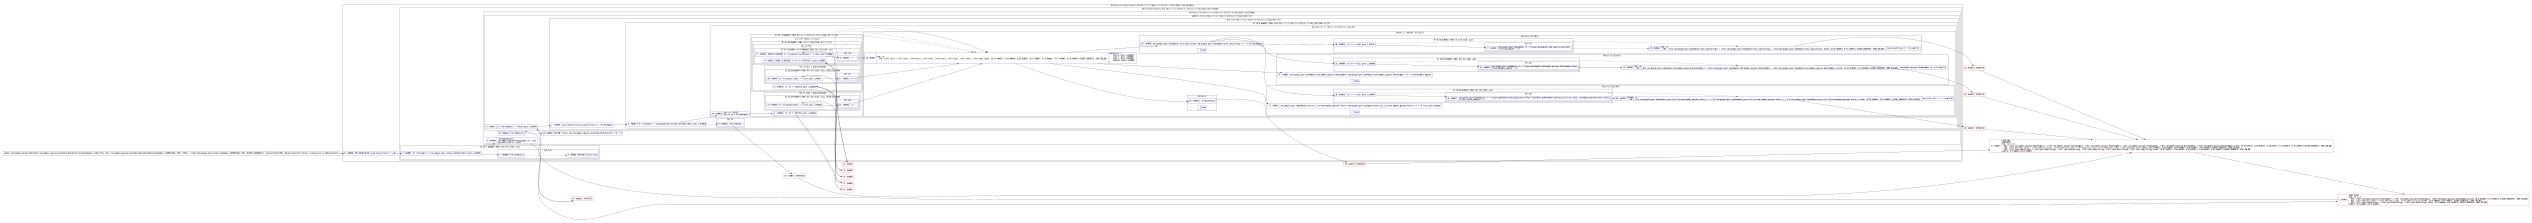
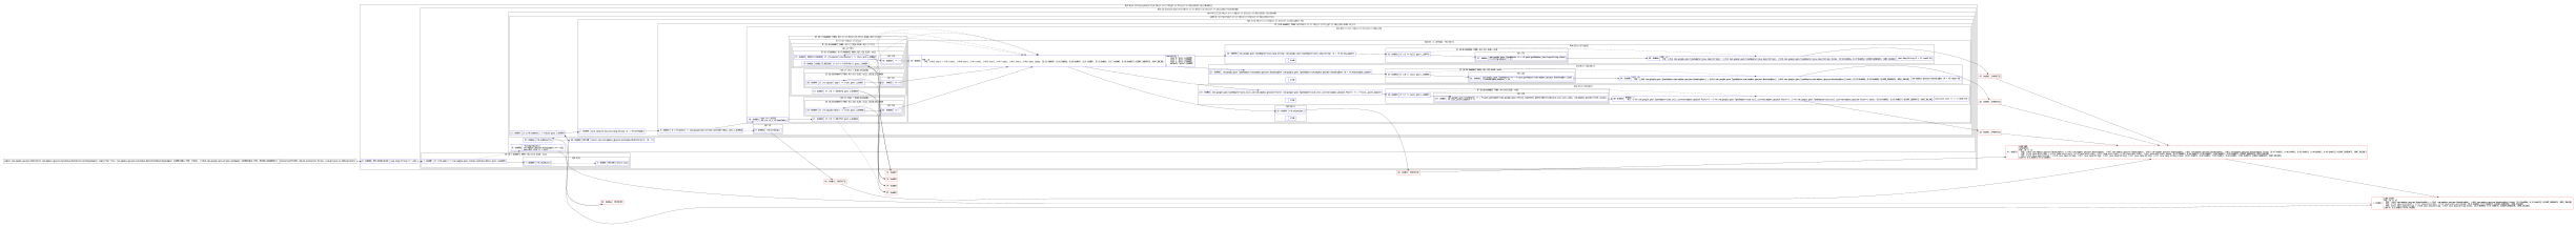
  digraph {
    fontname="Roboto Mono"
    rankdir=LR
    node [color=blue fontname="Roboto Mono" shape=record]
    edge [fontname="Roboto Mono"]
    n1 [label="{2\:\ 0x0009|r10.nextNull()\l}"]
    n2 [label="{3\:\ 0x000c|RETURN\l|return null\l}"]
    n3 [label="{1\:\ 0x0007|if (r10.peek() == com.google.gson.stream.JsonToken.NULL) goto L_0x0009\l}"]
    n4 [label="{18\:\ 0x0047|r4 = 2\l}"]
    n5 [label="{15\:\ 0x003c|ADDED_TO_REGION\l|if (r5 == 1871919611) goto L_0x003f\l}"]
    n6 [label="{17\:\ 0x0045|ADDED_TO_REGION\l|if (r3.equals(\"coordinates\") == true) goto L_0x0047\l}"]
    n7 [label="{21\:\ 0x0051|r4 = 0\l}"]
    n8 [label="{20\:\ 0x004f|if (r3.equals(\"type\") == true) goto L_0x0051\l}"]
    n9 [label="{13\:\ 0x0037|if (r5 != 3575610) goto L_0x0039\l}"]
    n10 [label="{24\:\ 0x005b|r4 = 1\l}"]
    n11 [label="{23\:\ 0x0059|if (r3.equals(\"bbox\") == true) goto L_0x005b\l}"]
    n12 [label="{11\:\ 0x0032|if (r5 != 3017257) goto L_0x0034\l}"]
    n13 [label="{37\:\ 0x009c|com.google.gson.TypeAdapter r2 = r9.gson.getAdapter(java.lang.String.class)\lr9.string_adapter = r2\l}"]
    n14 [label="{36\:\ 0x009a|if (r2 == null) goto L_0x079c\l}"]
    n15 [label="{35\:\ 0x0098|com.google.gson.TypeAdapter\<java.lang.String\> com.google.gson.TypeAdapter\<java.lang.String\> r2 = r9.string_adapter\l}"]
    n16 [label="{38\:\ 0x00a6|PHI: r2 \l  PHI: (r2v4 com.google.gson.TypeAdapter\<java.lang.String\>) = (r2v3 com.google.gson.TypeAdapter\<java.lang.String\>), (r2v8 com.google.gson.TypeAdapter\<java.lang.String\>) binds: [B:36:0x009a, B:37:0x009c] A[DONT_GENERATE, DONT_INLINE]\l|java.lang.String r2 = r2.read(r10)\l}"]
    n17 [label="{|break\l}"]
    n18 [label="{33\:\ 0x0086|com.google.gson.TypeAdapter r0 = r9.gson.getAdapter(com.mapbox.geojson.BoundingBox.class)\lr9.boundingBox_adapter = r0\l}"]
    n19 [label="{32\:\ 0x0084|if (r0 == null) goto L_0x0086\l}"]
    n20 [label="{31\:\ 0x0082|com.google.gson.TypeAdapter\<com.mapbox.geojson.BoundingBox\> com.google.gson.TypeAdapter\<com.mapbox.geojson.BoundingBox\> r0 = r9.boundingBox_adapter\l}"]
    n21 [label="{34\:\ 0x0090|PHI: r0 \l  PHI: (r0v5 com.google.gson.TypeAdapter\<com.mapbox.geojson.BoundingBox\>) = (r0v4 com.google.gson.TypeAdapter\<com.mapbox.geojson.BoundingBox\>), (r0v9 com.google.gson.TypeAdapter\<com.mapbox.geojson.BoundingBox\>) binds: [B:32:0x0084, B:33:0x0086] A[DONT_GENERATE, DONT_INLINE]\l|com.mapbox.geojson.BoundingBox r0 = r0.read(r10)\l}"]
    n22 [label="{|break\l}"]
    n23 [label="{29\:\ 0x0067|com.google.gson.TypeAdapter r1 = r9.gson.getAdapter(com.google.gson.reflect.TypeToken.getParameterized(java.util.List.class, com.mapbox.geojson.Point.class))\lr9.list__point_adapter = r1\l}"]
    n24 [label="{28\:\ 0x0065|if (r1 == null) goto L_0x0067\l}"]
    n25 [label="{27\:\ 0x0063|com.google.gson.TypeAdapter\<java.util.List\<com.mapbox.geojson.Point\>\> com.google.gson.TypeAdapter\<java.util.List\<com.mapbox.geojson.Point\>\> r1 = r9.list__point_adapter\l}"]
    n26 [label="{30\:\ 0x007b|METHOD: r1 \l  PHI: (r1v5 com.google.gson.TypeAdapter\<java.util.List\<com.mapbox.geojson.Point\>\>) = (r1v4 com.google.gson.TypeAdapter\<java.util.List\<com.mapbox.geojson.Point\>\>), (r1v9 com.google.gson.TypeAdapter\<java.util.List\<com.mapbox.geojson.Point\>\>) binds: [B:28:0x0065, B:29:0x0067] A[DONT_GENERATE, DONT_INLINE]\l|java.util.List r1 = r1.read(r10)\l}"]
    n27 [label="{|break\l}"]
    n28 [label="{26\:\ 0x005f|r10.skipValue()\l}"]
    n29 [label="{|break\l}"]
    n30 [label="{25\:\ 0x005c|PHI: r4 \l  PHI: (r4v2 char) = (r4v1 char), (r4v4 char), (r4v1 char), (r4v5 char), (r4v1 char), (r4v1 char), (r4v6 char) binds: [B:23:0x0059, B:24:0x005b, B:20:0x004f, B:21:0x0051, B:15:0x003c, B:17:0x0045, B:18:0x0047] A[DONT_GENERATE, DONT_INLINE]\l|switch(r4) \{\l    case 0: goto L_0x0098;\l    case 1: goto L_0x0082;\l    case 2: goto L_0x0063;\l    default: goto L_0x005f;\l\}\l}"]
    n31 [label="{10\:\ 0x0028|char r4 = 65535\lint int r5 = r3.hashCode()\l}"]
    n32 [label="{9\:\ 0x0024|r10.nextNull()\l}"]
    n33 [label="{8\:\ 0x0022|if (r10.peek() != com.google.gson.stream.JsonToken.NULL) goto L_0x0028\l}"]
    n34 [label="{7\:\ 0x0018|java.lang.String java.lang.String r3 = r10.nextName()\l}"]
    n35 [label="{6\:\ 0x0016|if (r10.hasNext() != false) goto L_0x0018\l}"]
    n36 [label="{4\:\ 0x000d|r10.beginObject()\lcom.mapbox.geojson.BoundingBox r0 = null\ljava.util.List r1 = null\l}"]
    n37 [label="{39\:\ 0x00ae|r10.endObject()\l}"]
    n38 [label="{40\:\ 0x00b6|RETURN\l|return new com.mapbox.geojson.AutoValue_MultiPoint(r2, r0, r1)\l}"]
    n39 [label="{0\:\ 0x0000|MTH_ENTER_BLOCK\l|java.lang.String r2 = null\l}"]
    n40 [color=red label="{16\:\ 0x003f}"]
    n41 [color=red label="{14\:\ 0x0039}"]
    n42 [color=red label="{19\:\ 0x0049}"]
-   n43 [color=red label="{12\:\ 0x0034}"]
    n44 [color=red label="{22\:\ 0x0053}"]
    n45 [color=red label="{47\:\ 0x0012|SYNTHETIC\l}"]
    n46 [color=red label="{46\:\ 0x0012|SYNTHETIC\l}"]
    n47 [color=red label="{45\:\ 0x0012|SYNTHETIC\l}"]
    n48 [color=red label="{44\:\ 0x0012|SYNTHETIC\l}"]
    n49 [color=red label="{43\:\ 0x0012|SYNTHETIC\l}"]
    n50 [color=red label="{42\:\ 0x00ae|SYNTHETIC\l}"]
    n51 [color=red label="{5\:\ 0x0012|LOOP_START\lPHI: r0 r1 r2 \l  PHI: (r0v2 com.mapbox.geojson.BoundingBox) = (r0v1 com.mapbox.geojson.BoundingBox), (r0v3 com.mapbox.geojson.BoundingBox) binds: [B:4:0x000d, B:41:0x0012] A[DONT_GENERATE, DONT_INLINE]\l  PHI: (r1v2 java.util.List) = (r1v1 java.util.List), (r1v3 java.util.List) binds: [B:4:0x000d, B:41:0x0012] A[DONT_GENERATE, DONT_INLINE]\l  PHI: (r2v1 java.lang.String) = (r2v0 java.lang.String), (r2v2 java.lang.String) binds: [B:4:0x000d, B:41:0x0012] A[DONT_GENERATE, DONT_INLINE]\lLOOP:0: B:5:0x0012\-\>B:41:0x0012\l}"]
    n52 [color=red label="{41\:\ 0x0012|LOOP_END\lSYNTHETIC\lPHI: r0 r1 r2 \l  PHI: (r0v3 com.mapbox.geojson.BoundingBox) = (r0v2 com.mapbox.geojson.BoundingBox), (r0v7 com.mapbox.geojson.BoundingBox), (r0v2 com.mapbox.geojson.BoundingBox), (r0v2 com.mapbox.geojson.BoundingBox), (r0v2 com.mapbox.geojson.BoundingBox) binds: [B:47:0x0012, B:46:0x0012, B:45:0x0012, B:44:0x0012, B:43:0x0012] A[DONT_GENERATE, DONT_INLINE]\l  PHI: (r1v3 java.util.List) = (r1v2 java.util.List), (r1v2 java.util.List), (r1v7 java.util.List), (r1v2 java.util.List), (r1v2 java.util.List) binds: [B:47:0x0012, B:46:0x0012, B:45:0x0012, B:44:0x0012, B:43:0x0012] A[DONT_GENERATE, DONT_INLINE]\l  PHI: (r2v2 java.lang.String) = (r2v6 java.lang.String), (r2v1 java.lang.String), (r2v1 java.lang.String), (r2v1 java.lang.String), (r2v1 java.lang.String) binds: [B:47:0x0012, B:46:0x0012, B:45:0x0012, B:44:0x0012, B:43:0x0012] A[DONT_GENERATE, DONT_INLINE]\lLOOP:0: B:5:0x0012\-\>B:41:0x0012\l}"]
    n53 [label="{public com.mapbox.geojson.MultiPoint com.mapbox.geojson.AutoValue_MultiPoint.GsonTypeAdapter.read((r9v0 'this' com.mapbox.geojson.AutoValue_MultiPoint$GsonTypeAdapter A[IMMUTABLE_TYPE, THIS]), (r10v0 com.google.gson.stream.JsonReader A[IMMUTABLE_TYPE, METHOD_ARGUMENT]))  | Annotation[SYSTEM, dalvik.annotation.Throws, \{value=[java.io.IOException]\}]\l}" color=""]
    subgraph cluster_1 {
      label="R(2:0|(2:(2:2|3)|(4:4|(2:7|(3:10|(1:(1:(1:18))(1:(1:21)))(1:(1:24))|25)(1:9))|39|40)))"
      n39
      subgraph cluster_2 {
        label="R(2:(2:2|3)|(4:4|(2:7|(3:10|(1:(1:(1:18))(1:(1:21)))(1:(1:24))|25)(1:9))|39|40))"
        subgraph cluster_3 {
          label="IF [B:1:0x0007] THEN: R(2:2|3) ELSE: null"
          n3
          subgraph cluster_4 {
            label="R(2:2|3)"
            n1
            n2
          }
        }
        subgraph cluster_5 {
          label="R(4:4|(2:7|(3:10|(1:(1:(1:18))(1:(1:21)))(1:(1:24))|25)(1:9))|39|40)"
          n36
          n37
          n38
          subgraph cluster_6 {
            label="LOOP:0: (2:7|(3:10|(1:(1:(1:18))(1:(1:21)))(1:(1:24))|25)(1:9))"
            n35
            subgraph cluster_7 {
              label="R(2:7|(3:10|(1:(1:(1:18))(1:(1:21)))(1:(1:24))|25)(1:9))"
              n34
              subgraph cluster_8 {
                label="IF [B:8:0x0022] THEN: R(3:10|(1:(1:(1:18))(1:(1:21)))(1:(1:24))|25) ELSE: R(1:9)"
                n33
                subgraph cluster_9 {
                  label="R(3:10|(1:(1:(1:18))(1:(1:21)))(1:(1:24))|25)"
                  n31
                  subgraph cluster_10 {
                    label="IF [B:11:0x0032] THEN: R(1:(1:(1:18))(1:(1:21))) ELSE: R(1:(1:24))"
                    n12
                    subgraph cluster_11 {
                      label="R(1:(1:(1:18))(1:(1:21)))"
                      subgraph cluster_12 {
                        label="IF [B:13:0x0037] THEN: R(1:(1:18)) ELSE: R(1:(1:21))"
                        n9
                        subgraph cluster_13 {
                          label="R(1:(1:18))"
                          subgraph cluster_14 {
                            label="IF [B:15:0x003c, B:17:0x0045] THEN: R(1:18) ELSE: null"
                            n5
                            n6
                            subgraph cluster_15 {
                              label="R(1:18)"
                              n4
                            }
                          }
                        }
                        subgraph cluster_16 {
                          label="R(1:(1:21)) | ELSE_IF_CHAIN\l"
                          subgraph cluster_17 {
                            label="IF [B:20:0x004f] THEN: R(1:21) ELSE: null | ELSE_IF_CHAIN\l"
                            n8
                            subgraph cluster_18 {
                              label="R(1:21)"
                              n7
                            }
                          }
                        }
                      }
                    }
                    subgraph cluster_19 {
                      label="R(1:(1:24)) | ELSE_IF_CHAIN\l"
                      subgraph cluster_20 {
                        label="IF [B:23:0x0059] THEN: R(1:24) ELSE: null | ELSE_IF_CHAIN\l"
                        n11
                        subgraph cluster_21 {
                          label="R(1:24)"
                          n10
                        }
                      }
                    }
                  }
                  subgraph cluster_22 {
                    label="Switch: 3, default: R(2:26|1)"
                    n30
                    subgraph cluster_23 {
                      label="R(4:35|(1:37)|38|1)"
                      n15
                      n16
                      n17
                      subgraph cluster_24 {
                        label="IF [B:36:0x009a] THEN: R(1:37) ELSE: null"
                        n14
                        subgraph cluster_25 {
                          label="R(1:37)"
                          n13
                        }
                      }
                    }
                    subgraph cluster_26 {
                      label="R(4:31|(1:33)|34|1)"
                      n20
                      n21
                      n22
                      subgraph cluster_27 {
                        label="IF [B:32:0x0084] THEN: R(1:33) ELSE: null"
                        n19
                        subgraph cluster_28 {
                          label="R(1:33)"
                          n18
                        }
                      }
                    }
                    subgraph cluster_29 {
                      label="R(4:27|(1:29)|30|1)"
                      n25
                      n26
                      n27
                      subgraph cluster_30 {
                        label="IF [B:28:0x0065] THEN: R(1:29) ELSE: null"
                        n24
                        subgraph cluster_31 {
                          label="R(1:29)"
                          n23
                        }
                      }
                    }
                    subgraph cluster_32 {
                      label="R(2:26|1)"
                      n28
                      n29
                    }
                  }
                }
                subgraph cluster_33 {
                  label="R(1:9)"
                  n32
                }
              }
            }
          }
        }
      }
    }
    n1 -> n2
    n3 -> n1
    n3 -> n36 [style=dashed]
    n4 -> n30
    n5 -> n30 [style=dashed]
    n5 -> n40
    n6 -> n4
    n6 -> n30 [style=dashed]
    n7 -> n30
    n8 -> n7
    n8 -> n30 [style=dashed]
    n9 -> n41
    n9 -> n42 [style=dashed]
    n10 -> n30
    n11 -> n10
    n11 -> n30 [style=dashed]
-   n12 -> n43
    n12 -> n44 [style=dashed]
    n13 -> n16
    n14 -> n13
    n14 -> n16 [style=dashed]
    n15 -> n14
    n16 -> n45
    n18 -> n21
    n19 -> n18
    n19 -> n21 [style=dashed]
-   n15 -> n19
+   n20 -> n19
    n21 -> n46
    n23 -> n26
    n24 -> n23
    n24 -> n26 [style=dashed]
-   n15 -> n24
+   n25 -> n24
    n26 -> n47
    n28 -> n48
    n30 -> n15
    n30 -> n20
    n30 -> n25
    n30 -> n28
    n31 -> n12
    n32 -> n49
    n33 -> n31
    n33 -> n32 [style=dashed]
    n34 -> n33
    n35 -> n34
    n35 -> n50 [style=dashed]
    n36 -> n51
    n37 -> n38
    n39 -> n3
    n40 -> n6
    n41 -> n5
    n42 -> n8
-   n43 -> n9
    n44 -> n11
    n45 -> n52
    n46 -> n52
    n47 -> n52
    n48 -> n52
    n49 -> n52
    n50 -> n37
    n51 -> n35
    n52 -> n51
    n53 -> n39
  }
